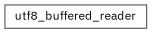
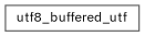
  digraph {
    rankdir=LR
    fontname="IBM Plex Sans"
-   n1 [color=grey40 fillcolor=white fontname="IBM Plex Sans" fontsize=10 height=0.2 label=utf8_buffered_reader shape=box style=filled width=0.4]
+   n1 [color=grey40 fillcolor=white fontname="IBM Plex Sans" fontsize=10 height=0.2 label=utf8_buffered_utf shape=box style=filled width=0.4]
  }
